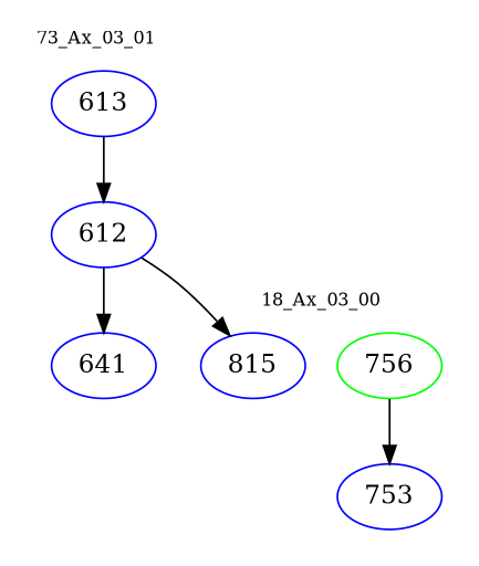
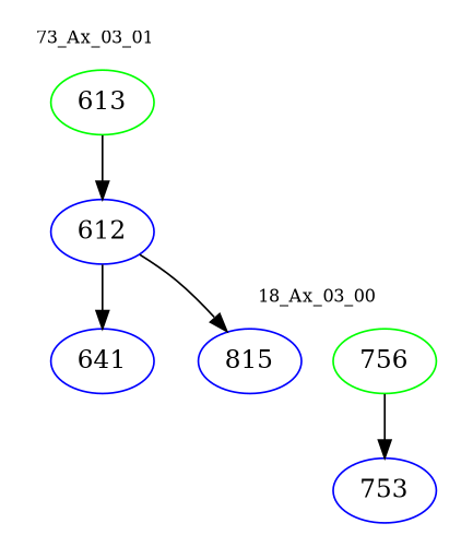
  digraph {
    node [color=blue]
    edge [color=black]
-   n1 [label=613]
+   n1 [color=green label=613]
    n2 [label=612]
    n3 [label=641]
    n4 [color=green label=756]
    n5 [label=753]
    n6 [label=815]
    subgraph cluster_1 {
      color=white
      fontsize=10
      label="73_Ax_03_01"
      n1
      n2
      n3
    }
    subgraph cluster_2 {
      color=white
      fontsize=10
      label="18_Ax_03_00"
      n4
      n5
      n6
    }
    n1 -> n2
    n2 -> n3
    n2 -> n6
    n4 -> n5
  }
